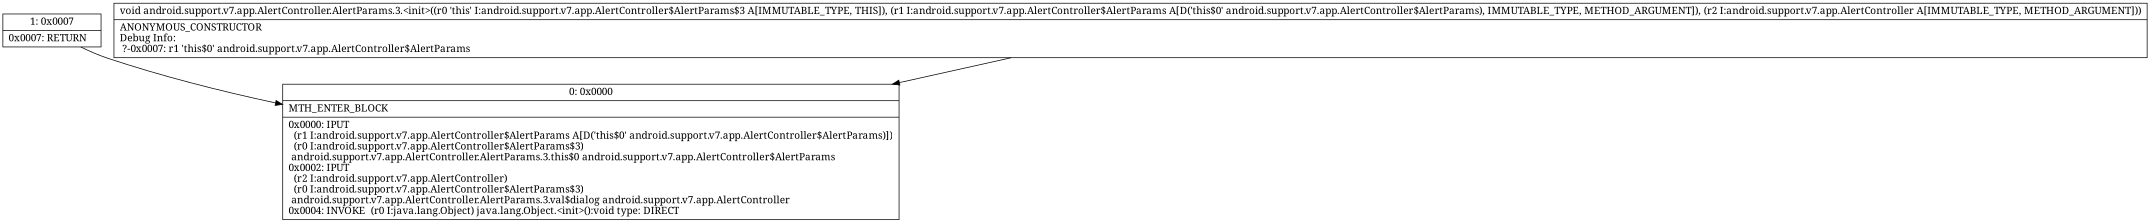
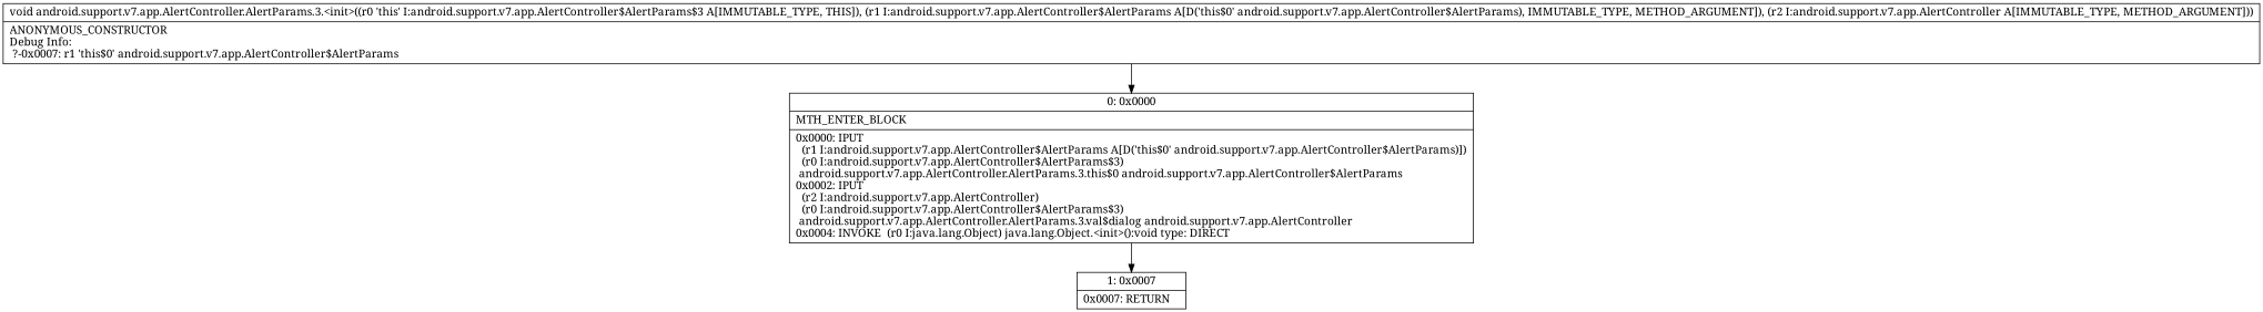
  digraph {
    fontname="Noto Serif"
    node [shape=record fontname="Noto Serif"]
    edge [fontname="Noto Serif"]
    n1 [label="{0\:\ 0x0000|MTH_ENTER_BLOCK\l|0x0000: IPUT  \l  (r1 I:android.support.v7.app.AlertController$AlertParams A[D('this$0' android.support.v7.app.AlertController$AlertParams)])\l  (r0 I:android.support.v7.app.AlertController$AlertParams$3)\l android.support.v7.app.AlertController.AlertParams.3.this$0 android.support.v7.app.AlertController$AlertParams \l0x0002: IPUT  \l  (r2 I:android.support.v7.app.AlertController)\l  (r0 I:android.support.v7.app.AlertController$AlertParams$3)\l android.support.v7.app.AlertController.AlertParams.3.val$dialog android.support.v7.app.AlertController \l0x0004: INVOKE  (r0 I:java.lang.Object) java.lang.Object.\<init\>():void type: DIRECT \l}"]
    n2 [label="{1\:\ 0x0007|0x0007: RETURN   \l}"]
    n3 [label="{void android.support.v7.app.AlertController.AlertParams.3.\<init\>((r0 'this' I:android.support.v7.app.AlertController$AlertParams$3 A[IMMUTABLE_TYPE, THIS]), (r1 I:android.support.v7.app.AlertController$AlertParams A[D('this$0' android.support.v7.app.AlertController$AlertParams), IMMUTABLE_TYPE, METHOD_ARGUMENT]), (r2 I:android.support.v7.app.AlertController A[IMMUTABLE_TYPE, METHOD_ARGUMENT]))  | ANONYMOUS_CONSTRUCTOR\lDebug Info:\l  ?\-0x0007: r1 'this$0' android.support.v7.app.AlertController$AlertParams\l}"]
-   n2 -> n1
+   n1 -> n2
    n3 -> n1
  }
